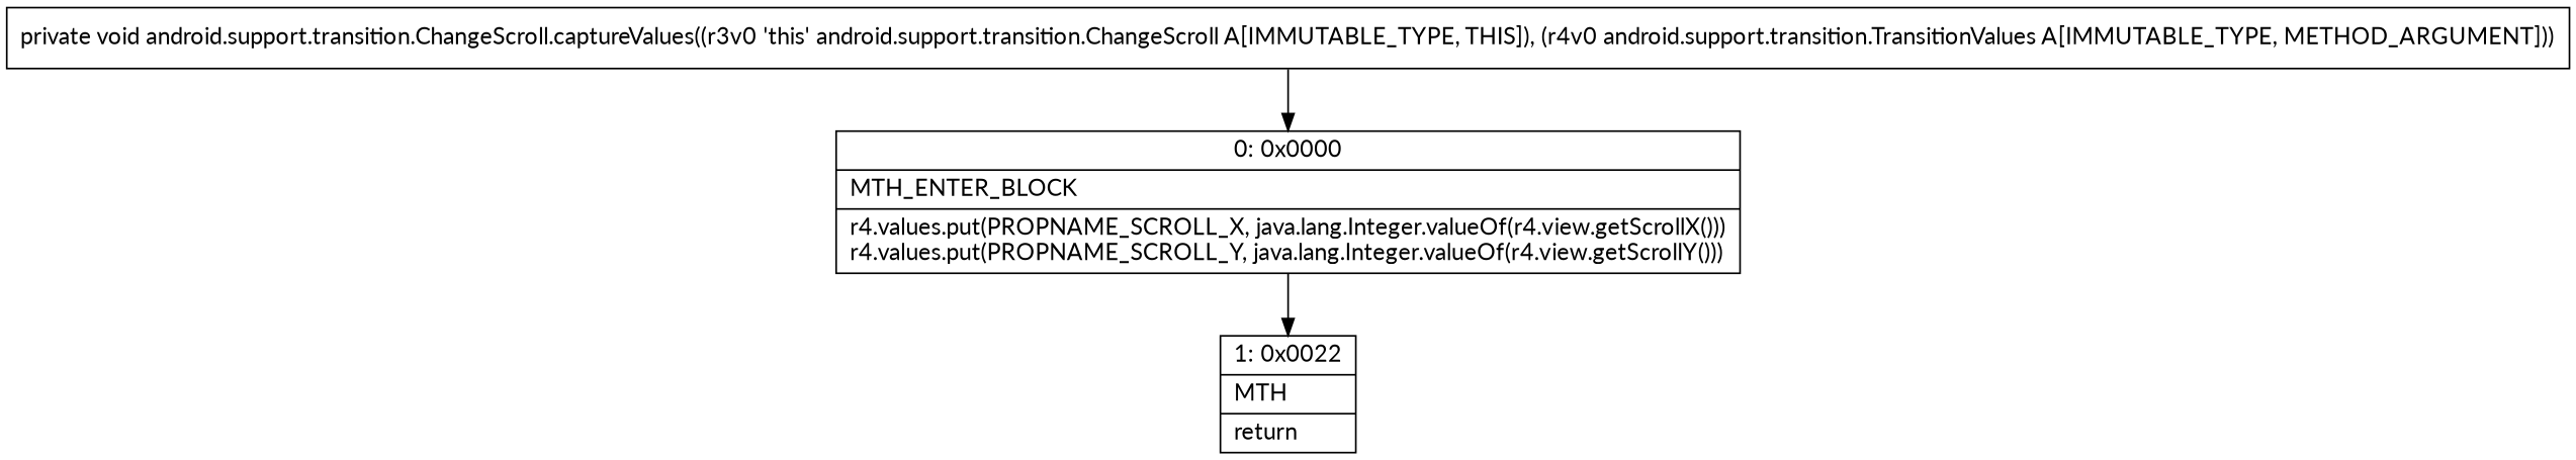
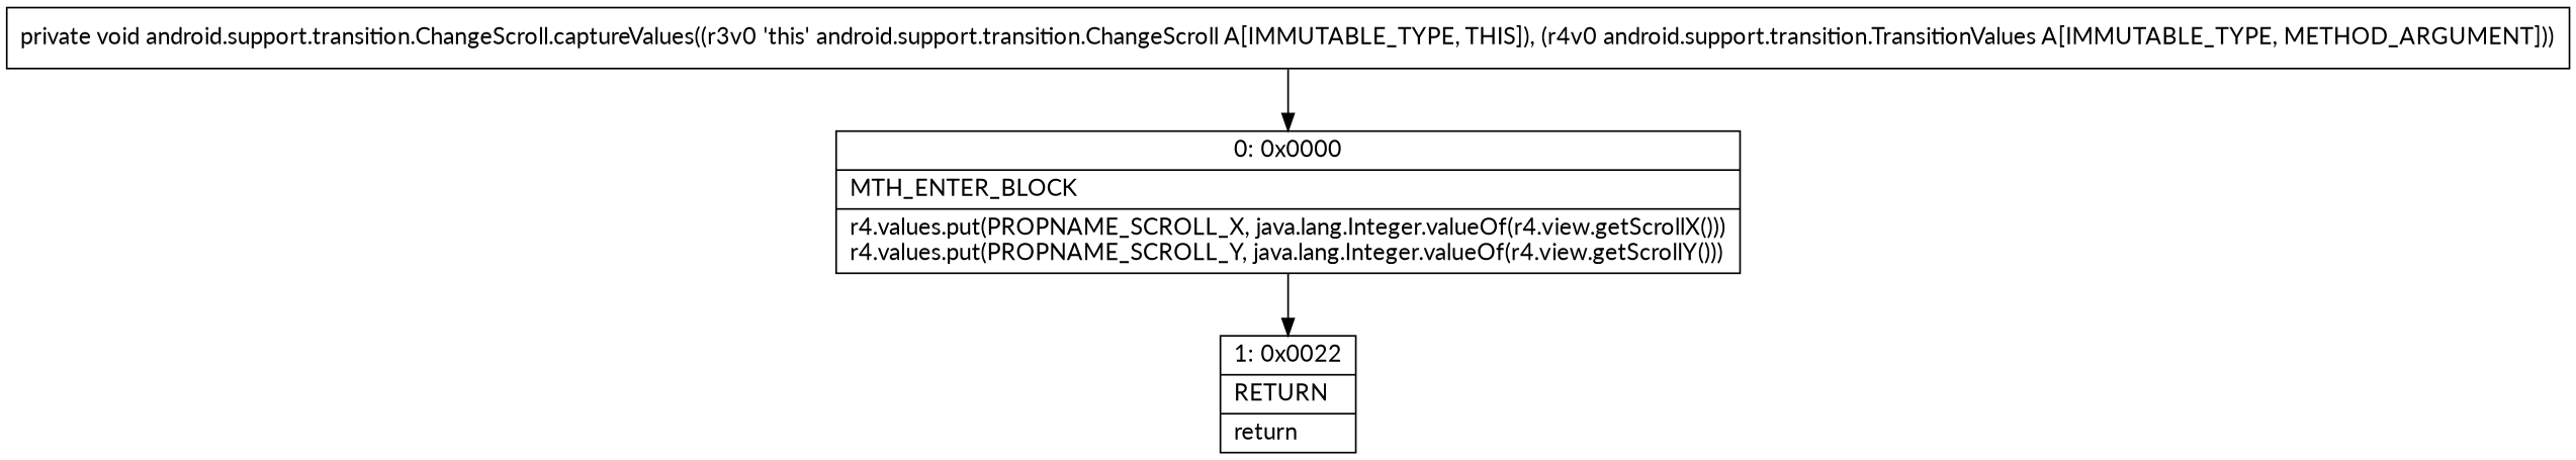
  digraph {
    fontname=Lato
    node [shape=record fontname=Lato]
    edge [fontname=Lato]
    n1 [label="{0\:\ 0x0000|MTH_ENTER_BLOCK\l|r4.values.put(PROPNAME_SCROLL_X, java.lang.Integer.valueOf(r4.view.getScrollX()))\lr4.values.put(PROPNAME_SCROLL_Y, java.lang.Integer.valueOf(r4.view.getScrollY()))\l}"]
-   n2 [label="{1\:\ 0x0022|MTH\l|return\l}"]
+   n2 [label="{1\:\ 0x0022|RETURN\l|return\l}"]
    n3 [label="{private void android.support.transition.ChangeScroll.captureValues((r3v0 'this' android.support.transition.ChangeScroll A[IMMUTABLE_TYPE, THIS]), (r4v0 android.support.transition.TransitionValues A[IMMUTABLE_TYPE, METHOD_ARGUMENT])) }"]
    n1 -> n2
    n3 -> n1
  }
